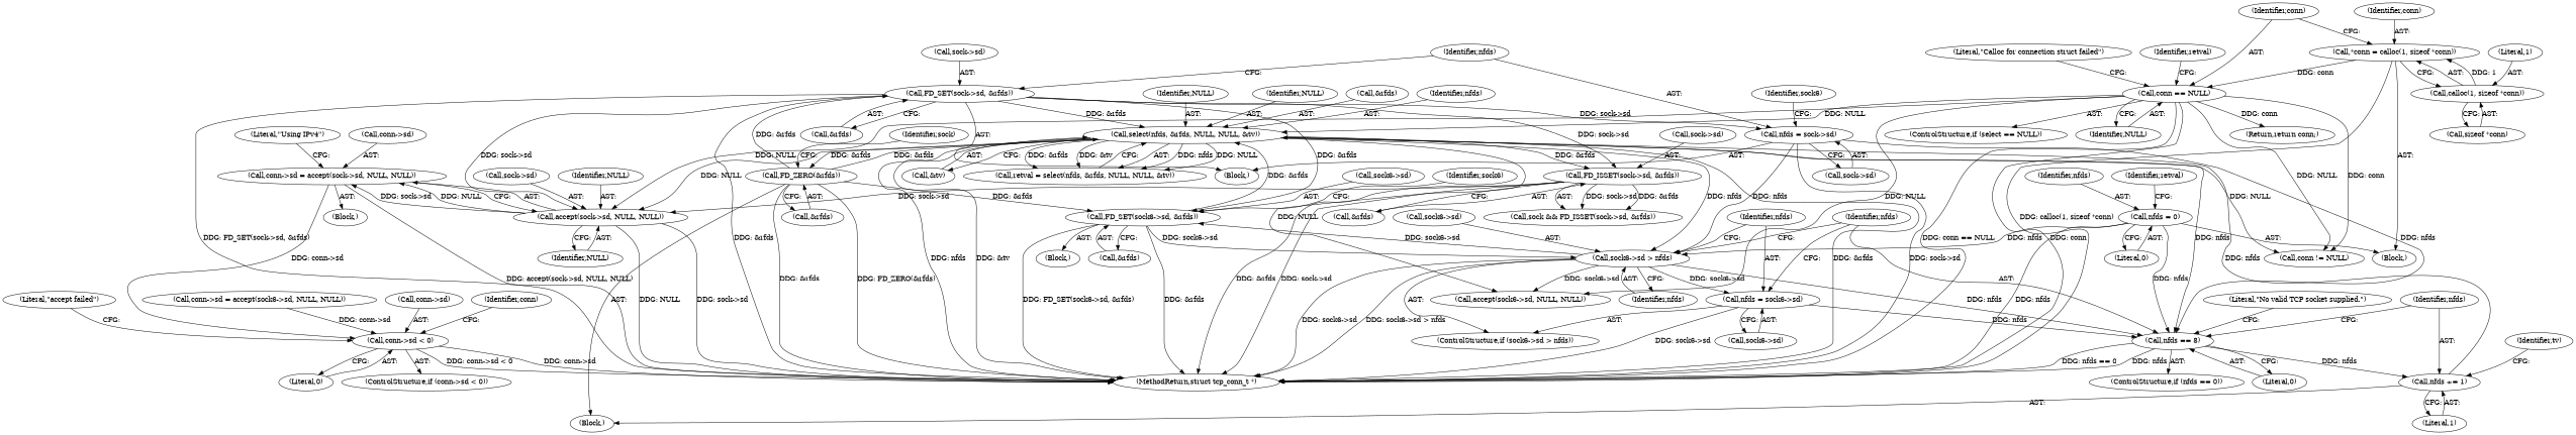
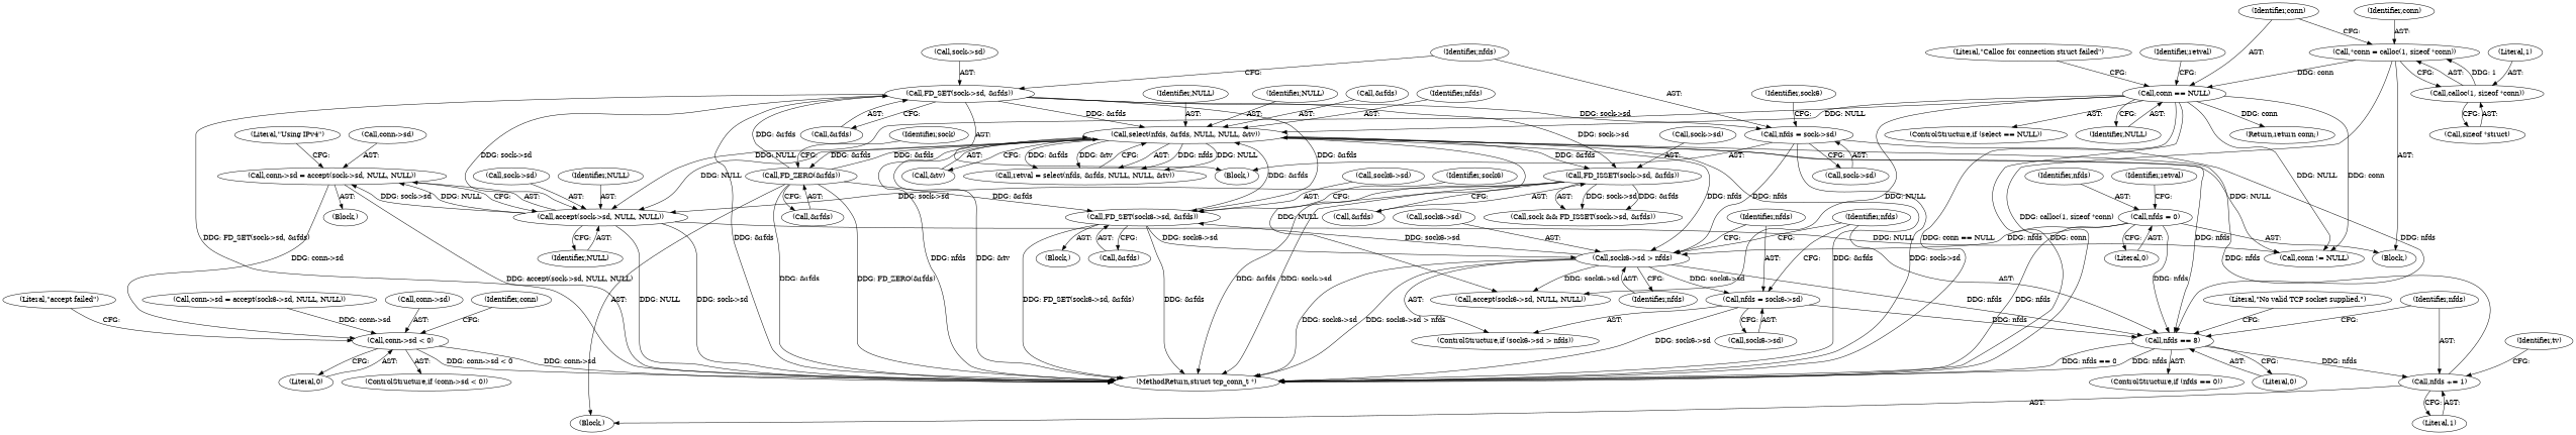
  digraph {
    n1 [label="(Call,conn->sd = accept(sock->sd, NULL, NULL))"]
    n2 [label="(Call,accept(sock->sd, NULL, NULL))"]
    n3 [label="(Call,conn->sd < 0)"]
    n4 [label="(MethodReturn,struct tcp_conn_t *)"]
    n5 [label="(Block,)"]
    n6 [label="(Identifier,NULL)"]
    n7 [label="(Call,conn != NULL)"]
    n8 [label="(Literal,0)"]
    n9 [label="(ControlStructure,if (conn->sd < 0))"]
    n10 [label="(Call,FD_ISSET(sock->sd, &rfds))"]
    n11 [label="(Call,&rfds)"]
    n12 [label="(Call,sock && FD_ISSET(sock->sd, &rfds))"]
    n13 [label="(Call,FD_SET(sock->sd, &rfds))"]
    n14 [label="(Call,select(nfds, &rfds, NULL, NULL, &tv))"]
    n15 [label="(Call,FD_SET(sock6->sd, &rfds))"]
    n16 [label="(Call,nfds = sock->sd)"]
    n17 [label="(Block,)"]
    n18 [label="(Call,&rfds)"]
    n19 [label="(Call,FD_ZERO(&rfds))"]
    n20 [label="(Call,nfds == 8)"]
    n21 [label="(Call,sock6->sd > nfds)"]
    n22 [label="(Call,&tv)"]
    n23 [label="(Call,accept(sock6->sd, NULL, NULL))"]
    n24 [label="(Call,retval = select(nfds, &rfds, NULL, NULL, &tv))"]
    n25 [label="(Block,)"]
    n26 [label="(Call,&rfds)"]
    n27 [label="(Call,sock->sd)"]
    n28 [label="(Block,)"]
    n29 [label="(Call,&rfds)"]
    n30 [label="(Call,nfds += 1)"]
    n31 [label="(ControlStructure,if (nfds == 0))"]
    n32 [label="(Literal,0)"]
    n33 [label="(Call,nfds = sock6->sd)"]
    n34 [label="(ControlStructure,if (sock6->sd > nfds))"]
    n35 [label="(Identifier,nfds)"]
    n36 [label="(Literal,1)"]
    n37 [label="(Call,sock6->sd)"]
    n38 [label="(Call,nfds = 0)"]
    n39 [label="(Block,)"]
    n40 [label="(Literal,0)"]
    n41 [label="(Call,conn == NULL)"]
    n42 [label="(Return,return conn;)"]
    n43 [label="(ControlStructure,if (select == NULL))"]
    n44 [label="(Identifier,NULL)"]
    n45 [label="(Call,*conn = calloc(1, sizeof *conn))"]
    n46 [label="(Call,calloc(1, sizeof *conn))"]
-   n47 [label="(Call,sizeof *conn)"]
+   n47 [label="(Call,sizeof *struct)"]
    n48 [label="(Call,conn->sd = accept(sock6->sd, NULL, NULL))"]
    n49 [label="(Identifier,nfds)"]
    n50 [label="(Call,sock6->sd)"]
    n51 [label="(Identifier,sock6)"]
    n52 [label="(Call,sock->sd)"]
    n53 [label="(Literal,\"Calloc for connection struct failed\")"]
    n54 [label="(Identifier,sock)"]
    n55 [label="(Identifier,NULL)"]
    n56 [label="(Identifier,conn)"]
    n57 [label="(Identifier,tv)"]
    n58 [label="(Call,conn->sd)"]
    n59 [label="(Identifier,nfds)"]
    n60 [label="(Call,sock6->sd)"]
    n61 [label="(Identifier,nfds)"]
    n62 [label="(Identifier,sock6)"]
    n63 [label="(Call,&rfds)"]
    n64 [label="(Identifier,retval)"]
    n65 [label="(Identifier,conn)"]
    n66 [label="(Identifier,conn)"]
    n67 [label="(Identifier,nfds)"]
    n68 [label="(Identifier,nfds)"]
    n69 [label="(Literal,\"accept failed\")"]
    n70 [label="(Identifier,NULL)"]
    n71 [label="(Identifier,retval)"]
    n72 [label="(Identifier,NULL)"]
    n73 [label="(Literal,\"Using IPv4\")"]
    n74 [label="(Call,sock->sd)"]
    n75 [label="(Call,conn->sd)"]
    n76 [label="(Call,sock->sd)"]
    n77 [label="(Literal,1)"]
    n78 [label="(Identifier,nfds)"]
    n79 [label="(Literal,\"No valid TCP socket supplied.\")"]
    n1 -> n2 [label="CFG: "]
    n1 -> n3 [label="DDG: conn->sd"]
    n1 -> n4 [label="DDG: accept(sock->sd, NULL, NULL)"]
    n1 -> n5 [label="AST: "]
    n2 -> n1 [label="AST: "]
    n2 -> n1 [label="DDG: sock->sd"]
    n2 -> n1 [label="DDG: NULL"]
    n2 -> n4 [label="DDG: sock->sd"]
    n2 -> n4 [label="DDG: NULL"]
    n2 -> n6 [label="CFG: "]
+   n2 -> n7 [label="DDG: NULL"]
    n3 -> n4 [label="DDG: conn->sd"]
    n3 -> n4 [label="DDG: conn->sd < 0"]
    n3 -> n8 [label="CFG: "]
    n3 -> n9 [label="AST: "]
    n6 -> n2 [label="AST: "]
    n8 -> n3 [label="AST: "]
    n10 -> n2 [label="DDG: sock->sd"]
    n10 -> n4 [label="DDG: sock->sd"]
    n10 -> n4 [label="DDG: &rfds"]
    n10 -> n11 [label="CFG: "]
    n10 -> n12 [label="AST: "]
    n10 -> n12 [label="DDG: sock->sd"]
    n10 -> n12 [label="DDG: &rfds"]
    n11 -> n10 [label="AST: "]
    n13 -> n2 [label="DDG: sock->sd"]
    n13 -> n4 [label="DDG: FD_SET(sock->sd, &rfds)"]
    n13 -> n4 [label="DDG: &rfds"]
    n13 -> n10 [label="DDG: sock->sd"]
    n13 -> n14 [label="DDG: &rfds"]
    n13 -> n15 [label="DDG: &rfds"]
    n13 -> n16 [label="DDG: sock->sd"]
    n13 -> n17 [label="AST: "]
    n13 -> n18 [label="CFG: "]
    n14 -> n2 [label="DDG: NULL"]
    n14 -> n4 [label="DDG: nfds"]
    n14 -> n4 [label="DDG: &tv"]
    n14 -> n4 [label="DDG: &rfds"]
    n14 -> n7 [label="DDG: NULL"]
    n14 -> n10 [label="DDG: &rfds"]
    n14 -> n19 [label="DDG: &rfds"]
    n14 -> n20 [label="DDG: nfds"]
    n14 -> n21 [label="DDG: nfds"]
    n14 -> n22 [label="CFG: "]
    n14 -> n23 [label="DDG: NULL"]
    n14 -> n24 [label="AST: "]
    n14 -> n24 [label="DDG: nfds"]
    n14 -> n24 [label="DDG: NULL"]
    n14 -> n24 [label="DDG: &rfds"]
    n14 -> n24 [label="DDG: &tv"]
    n15 -> n4 [label="DDG: &rfds"]
    n15 -> n4 [label="DDG: FD_SET(sock6->sd, &rfds)"]
    n15 -> n14 [label="DDG: &rfds"]
    n15 -> n21 [label="DDG: sock6->sd"]
    n15 -> n25 [label="AST: "]
    n15 -> n26 [label="CFG: "]
    n16 -> n4 [label="DDG: sock->sd"]
    n16 -> n17 [label="AST: "]
    n16 -> n20 [label="DDG: nfds"]
    n16 -> n21 [label="DDG: nfds"]
    n16 -> n27 [label="CFG: "]
    n18 -> n13 [label="AST: "]
    n19 -> n4 [label="DDG: FD_ZERO(&rfds)"]
    n19 -> n4 [label="DDG: &rfds"]
    n19 -> n13 [label="DDG: &rfds"]
    n19 -> n14 [label="DDG: &rfds"]
    n19 -> n15 [label="DDG: &rfds"]
    n19 -> n28 [label="AST: "]
    n19 -> n29 [label="CFG: "]
    n20 -> n4 [label="DDG: nfds == 0"]
    n20 -> n4 [label="DDG: nfds"]
    n20 -> n30 [label="DDG: nfds"]
    n20 -> n31 [label="AST: "]
    n20 -> n32 [label="CFG: "]
    n21 -> n4 [label="DDG: sock6->sd"]
    n21 -> n4 [label="DDG: sock6->sd > nfds"]
    n21 -> n15 [label="DDG: sock6->sd"]
    n21 -> n20 [label="DDG: nfds"]
    n21 -> n23 [label="DDG: sock6->sd"]
    n21 -> n33 [label="DDG: sock6->sd"]
    n21 -> n34 [label="AST: "]
    n21 -> n35 [label="CFG: "]
    n22 -> n14 [label="AST: "]
    n24 -> n14 [label="CFG: "]
    n26 -> n15 [label="AST: "]
    n27 -> n16 [label="AST: "]
    n29 -> n19 [label="AST: "]
    n30 -> n14 [label="DDG: nfds"]
    n30 -> n28 [label="AST: "]
    n30 -> n36 [label="CFG: "]
    n32 -> n20 [label="AST: "]
    n33 -> n4 [label="DDG: sock6->sd"]
    n33 -> n20 [label="DDG: nfds"]
    n33 -> n34 [label="AST: "]
    n33 -> n37 [label="CFG: "]
    n35 -> n21 [label="AST: "]
    n36 -> n30 [label="AST: "]
    n37 -> n33 [label="AST: "]
    n38 -> n4 [label="DDG: nfds"]
    n38 -> n20 [label="DDG: nfds"]
    n38 -> n21 [label="DDG: nfds"]
    n38 -> n39 [label="AST: "]
    n38 -> n40 [label="CFG: "]
    n40 -> n38 [label="AST: "]
    n41 -> n2 [label="DDG: NULL"]
    n41 -> n4 [label="DDG: conn == NULL"]
    n41 -> n4 [label="DDG: conn"]
    n41 -> n7 [label="DDG: conn"]
    n41 -> n7 [label="DDG: NULL"]
    n41 -> n14 [label="DDG: NULL"]
    n41 -> n23 [label="DDG: NULL"]
    n41 -> n42 [label="DDG: conn"]
    n41 -> n43 [label="AST: "]
    n41 -> n44 [label="CFG: "]
    n44 -> n41 [label="AST: "]
    n45 -> n4 [label="DDG: calloc(1, sizeof *conn)"]
    n45 -> n39 [label="AST: "]
    n45 -> n41 [label="DDG: conn"]
    n45 -> n46 [label="CFG: "]
    n46 -> n45 [label="AST: "]
    n46 -> n45 [label="DDG: 1"]
    n46 -> n47 [label="CFG: "]
    n47 -> n46 [label="AST: "]
    n48 -> n3 [label="DDG: conn->sd"]
    n49 -> n20 [label="AST: "]
    n49 -> n21 [label="CFG: "]
    n49 -> n33 [label="CFG: "]
    n50 -> n15 [label="AST: "]
    n51 -> n16 [label="CFG: "]
    n52 -> n2 [label="AST: "]
    n53 -> n41 [label="CFG: "]
    n54 -> n19 [label="CFG: "]
    n55 -> n14 [label="AST: "]
    n56 -> n41 [label="AST: "]
    n56 -> n45 [label="CFG: "]
    n57 -> n30 [label="CFG: "]
    n58 -> n3 [label="AST: "]
    n59 -> n38 [label="AST: "]
    n60 -> n21 [label="AST: "]
    n61 -> n21 [label="CFG: "]
    n61 -> n33 [label="AST: "]
    n62 -> n15 [label="CFG: "]
    n63 -> n14 [label="AST: "]
    n64 -> n38 [label="CFG: "]
    n65 -> n45 [label="AST: "]
    n66 -> n3 [label="CFG: "]
    n67 -> n14 [label="AST: "]
    n68 -> n13 [label="CFG: "]
    n68 -> n16 [label="AST: "]
    n69 -> n3 [label="CFG: "]
    n70 -> n14 [label="AST: "]
    n71 -> n41 [label="CFG: "]
    n72 -> n2 [label="AST: "]
    n73 -> n1 [label="CFG: "]
    n74 -> n10 [label="AST: "]
    n75 -> n1 [label="AST: "]
    n76 -> n13 [label="AST: "]
    n77 -> n46 [label="AST: "]
    n78 -> n20 [label="CFG: "]
    n78 -> n30 [label="AST: "]
    n79 -> n20 [label="CFG: "]
  }
